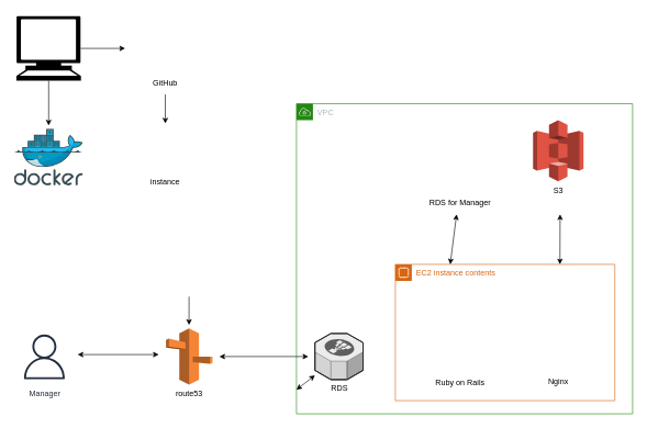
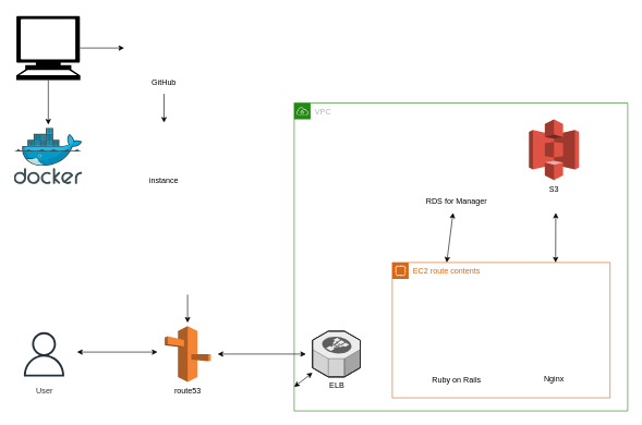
  <mxCell id="0" />
  <mxCell id="1" parent="0" />
- <mxCell id="2" value="Manager" style="outlineConnect=0;fontColor=#232F3E;gradientColor=none;strokeColor=#232F3E;fillColor=#ffffff;dashed=0;verticalLabelPosition=bottom;verticalAlign=top;align=center;html=1;fontSize=12;fontStyle=0;aspect=fixed;shape=mxgraph.aws4.resourceIcon;resIcon=mxgraph.aws4.user;" vertex="1" parent="1"><mxGeometry x="24" y="499" width="85" height="85" as="geometry" /></mxCell>
+ <mxCell id="2" value="User" style="outlineConnect=0;fontColor=#232F3E;gradientColor=none;strokeColor=#232F3E;fillColor=#ffffff;dashed=0;verticalLabelPosition=bottom;verticalAlign=top;align=center;html=1;fontSize=12;fontStyle=0;aspect=fixed;shape=mxgraph.aws4.resourceIcon;resIcon=mxgraph.aws4.user;" vertex="1" parent="1"><mxGeometry x="24" y="499" width="85" height="85" as="geometry" /></mxCell>
  <mxCell id="3" value="route53" style="outlineConnect=0;dashed=0;verticalLabelPosition=bottom;verticalAlign=top;align=center;html=1;shape=mxgraph.aws3.route_53;fillColor=#F58536;gradientColor=none;" vertex="1" parent="1"><mxGeometry x="251" y="498.25" width="70.5" height="85.5" as="geometry" /></mxCell>
  <mxCell id="4" value="VPC" style="points=[[0,0],[0.25,0],[0.5,0],[0.75,0],[1,0],[1,0.25],[1,0.5],[1,0.75],[1,1],[0.75,1],[0.5,1],[0.25,1],[0,1],[0,0.75],[0,0.5],[0,0.25]];outlineConnect=0;gradientColor=none;html=1;whiteSpace=wrap;fontSize=12;fontStyle=0;shape=mxgraph.aws4.group;grIcon=mxgraph.aws4.group_vpc;strokeColor=#248814;fillColor=none;verticalAlign=top;align=left;spacingLeft=30;fontColor=#AAB7B8;dashed=0;" vertex="1" parent="1"><mxGeometry x="449" y="157" width="510" height="471" as="geometry" /></mxCell>
- <mxCell id="5" value="EC2 instance contents" style="points=[[0,0],[0.25,0],[0.5,0],[0.75,0],[1,0],[1,0.25],[1,0.5],[1,0.75],[1,1],[0.75,1],[0.5,1],[0.25,1],[0,1],[0,0.75],[0,0.5],[0,0.25]];outlineConnect=0;gradientColor=none;html=1;whiteSpace=wrap;fontSize=12;fontStyle=0;shape=mxgraph.aws4.group;grIcon=mxgraph.aws4.group_ec2_instance_contents;strokeColor=#D86613;fillColor=none;verticalAlign=top;align=left;spacingLeft=30;fontColor=#D86613;dashed=0;" vertex="1" parent="1"><mxGeometry x="599" y="401" width="333" height="207" as="geometry" /></mxCell>
- <mxCell id="6" value="RDS" style="verticalLabelPosition=bottom;html=1;verticalAlign=top;strokeWidth=1;align=center;outlineConnect=0;dashed=0;outlineConnect=0;shape=mxgraph.aws3d.elasticLoadBalancing;fillColor=#ECECEC;strokeColor=#5E5E5E;aspect=fixed;" vertex="1" parent="1"><mxGeometry x="477" y="506" width="73.04" height="70" as="geometry" /></mxCell>
+ <mxCell id="5" value="EC2 route contents" style="points=[[0,0],[0.25,0],[0.5,0],[0.75,0],[1,0],[1,0.25],[1,0.5],[1,0.75],[1,1],[0.75,1],[0.5,1],[0.25,1],[0,1],[0,0.75],[0,0.5],[0,0.25]];outlineConnect=0;gradientColor=none;html=1;whiteSpace=wrap;fontSize=12;fontStyle=0;shape=mxgraph.aws4.group;grIcon=mxgraph.aws4.group_ec2_instance_contents;strokeColor=#D86613;fillColor=none;verticalAlign=top;align=left;spacingLeft=30;fontColor=#D86613;dashed=0;" vertex="1" parent="1"><mxGeometry x="599" y="401" width="333" height="207" as="geometry" /></mxCell>
+ <mxCell id="6" value="ELB" style="verticalLabelPosition=bottom;html=1;verticalAlign=top;strokeWidth=1;align=center;outlineConnect=0;dashed=0;outlineConnect=0;shape=mxgraph.aws3d.elasticLoadBalancing;fillColor=#ECECEC;strokeColor=#5E5E5E;aspect=fixed;" vertex="1" parent="1"><mxGeometry x="477" y="506" width="73.04" height="70" as="geometry" /></mxCell>
  <mxCell id="7" value="GitHub" style="shape=image;verticalLabelPosition=bottom;verticalAlign=top;imageAspect=0;image=https://github.githubassets.com/images/modules/logos_page/GitHub-Mark.png;" vertex="1" parent="1"><mxGeometry x="204" y="20" width="92" height="92" as="geometry" /></mxCell>
  <mxCell id="8" value="instance" style="shape=image;verticalLabelPosition=bottom;verticalAlign=top;imageAspect=0;image=https://cdn.worldvectorlogo.com/logos/circleci.svg" vertex="1" parent="1"><mxGeometry x="215" y="192" width="70" height="70" as="geometry" /></mxCell>
  <mxCell id="9" value="" style="shape=mxgraph.signs.tech.computer;html=1;pointerEvents=1;fillColor=#000000;strokeColor=none;verticalLabelPosition=bottom;verticalAlign=top;align=center;" vertex="1" parent="1"><mxGeometry x="24" y="24" width="98" height="98" as="geometry" /></mxCell>
  <mxCell id="10" value="" style="aspect=fixed;html=1;points=[];align=center;image;fontSize=12;image=img/lib/mscae/Docker.svg;" vertex="1" parent="1"><mxGeometry x="20.56" y="195.5" width="104.88" height="86" as="geometry" /></mxCell>
  <mxCell id="11" value="Ruby on Rails" style="shape=image;html=1;verticalAlign=top;verticalLabelPosition=bottom;labelBackgroundColor=#ffffff;imageAspect=0;aspect=fixed;image=https://cdn3.iconfinder.com/data/icons/popular-services-brands-vol-2/512/ruby-on-rails-128.png" vertex="1" parent="1"><mxGeometry x="644" y="462" width="105" height="105" as="geometry" /></mxCell>
  <mxCell id="12" value="Nginx" style="shape=image;html=1;verticalAlign=top;verticalLabelPosition=bottom;labelBackgroundColor=#ffffff;imageAspect=0;aspect=fixed;image=https://cdn4.iconfinder.com/data/icons/logos-brands-5/24/nginx-128.png" vertex="1" parent="1"><mxGeometry x="795.75" y="464" width="101" height="101" as="geometry" /></mxCell>
  <mxCell id="13" value="RDS for Manager" style="shape=image;html=1;verticalAlign=top;verticalLabelPosition=bottom;labelBackgroundColor=#ffffff;imageAspect=0;aspect=fixed;image=https://cdn2.iconfinder.com/data/icons/amazon-aws-stencils/100/Database_copy_Amazon_RDS_MySQL_DB_Instance-128.png" vertex="1" parent="1"><mxGeometry x="636" y="173" width="121" height="121" as="geometry" /></mxCell>
  <mxCell id="14" value="S3" style="outlineConnect=0;dashed=0;verticalLabelPosition=bottom;verticalAlign=top;align=center;html=1;shape=mxgraph.aws3.s3;fillColor=#E05243;gradientColor=none;" vertex="1" parent="1"><mxGeometry x="808" y="182" width="76.5" height="93" as="geometry" /></mxCell>
  <mxCell id="15" value="" style="endArrow=classic;startArrow=classic;html=1;" edge="1" parent="1" source="6" target="4"><mxGeometry width="50" height="50" relative="1" as="geometry"><mxPoint x="180" y="486" as="sourcePoint" /><mxPoint x="230" y="436" as="targetPoint" /></mxGeometry></mxCell>
  <mxCell id="16" value="" style="endArrow=classic;startArrow=classic;html=1;" edge="1" parent="1"><mxGeometry width="50" height="50" relative="1" as="geometry"><mxPoint x="332" y="541" as="sourcePoint" /><mxPoint x="467" y="541" as="targetPoint" /></mxGeometry></mxCell>
  <mxCell id="17" value="" style="endArrow=classic;html=1;" edge="1" parent="1"><mxGeometry width="50" height="50" relative="1" as="geometry"><mxPoint x="286" y="450" as="sourcePoint" /><mxPoint x="286" y="493" as="targetPoint" /></mxGeometry></mxCell>
  <mxCell id="18" value="" style="endArrow=classic;startArrow=classic;html=1;" edge="1" parent="1"><mxGeometry width="50" height="50" relative="1" as="geometry"><mxPoint x="117" y="538" as="sourcePoint" /><mxPoint x="240" y="538" as="targetPoint" /></mxGeometry></mxCell>
  <mxCell id="19" value="" style="endArrow=classic;startArrow=classic;html=1;exitX=0.25;exitY=0;exitDx=0;exitDy=0;" edge="1" parent="1" source="5"><mxGeometry width="50" height="50" relative="1" as="geometry"><mxPoint x="657" y="388" as="sourcePoint" /><mxPoint x="692" y="325" as="targetPoint" /></mxGeometry></mxCell>
  <mxCell id="20" value="" style="endArrow=classic;startArrow=classic;html=1;exitX=0.75;exitY=0;exitDx=0;exitDy=0;" edge="1" parent="1" source="5"><mxGeometry width="50" height="50" relative="1" as="geometry"><mxPoint x="805" y="390" as="sourcePoint" /><mxPoint x="849" y="325" as="targetPoint" /></mxGeometry></mxCell>
  <mxCell id="21" value="" style="endArrow=classic;html=1;exitX=0.5;exitY=1;exitDx=0;exitDy=0;exitPerimeter=0;" edge="1" parent="1" source="9"><mxGeometry width="50" height="50" relative="1" as="geometry"><mxPoint x="180" y="486" as="sourcePoint" /><mxPoint x="73" y="190" as="targetPoint" /></mxGeometry></mxCell>
  <mxCell id="22" value="" style="endArrow=classic;html=1;exitX=0.995;exitY=0.5;exitDx=0;exitDy=0;exitPerimeter=0;" edge="1" parent="1" source="9"><mxGeometry width="50" height="50" relative="1" as="geometry"><mxPoint x="150" y="80" as="sourcePoint" /><mxPoint x="189" y="73" as="targetPoint" /></mxGeometry></mxCell>
  <mxCell id="23" value="" style="endArrow=classic;html=1;" edge="1" parent="1"><mxGeometry width="50" height="50" relative="1" as="geometry"><mxPoint x="250" y="143" as="sourcePoint" /><mxPoint x="250" y="187" as="targetPoint" /></mxGeometry></mxCell>
